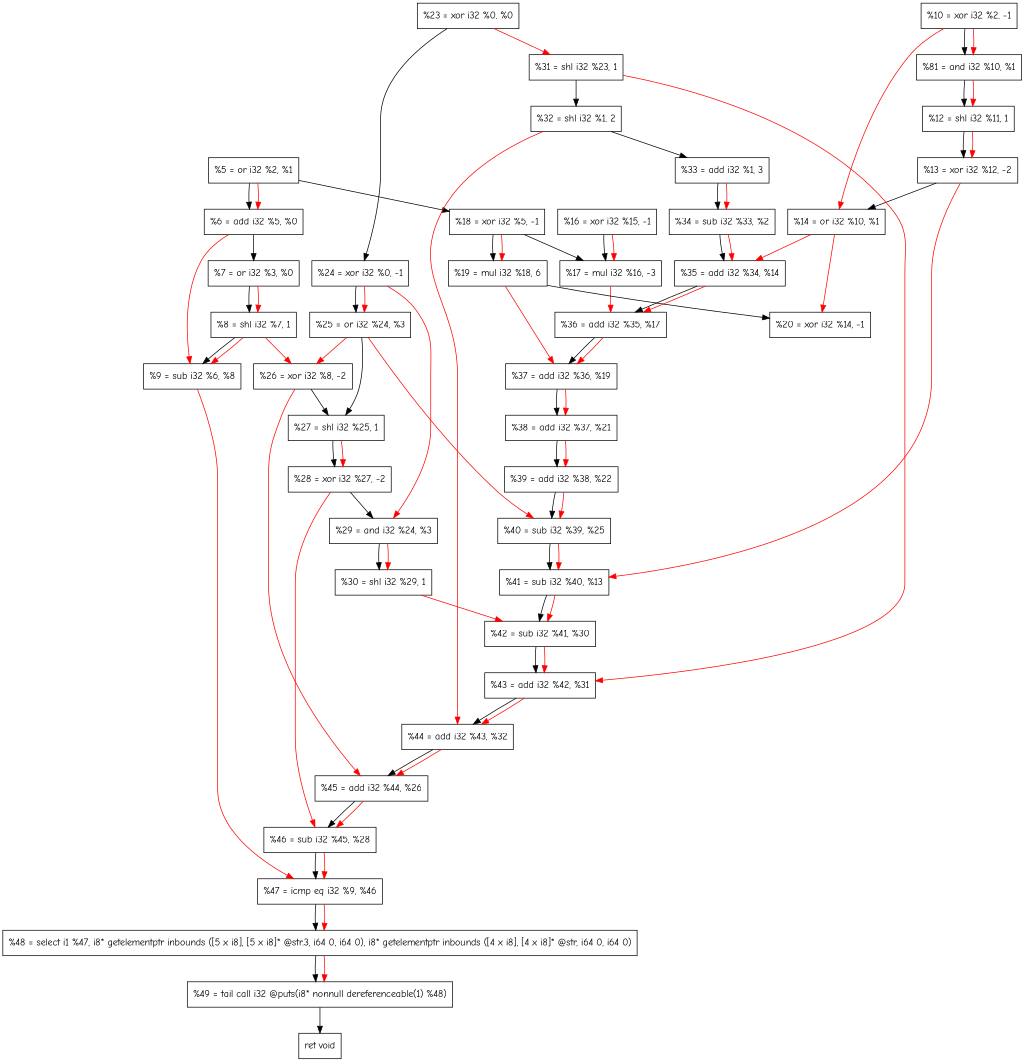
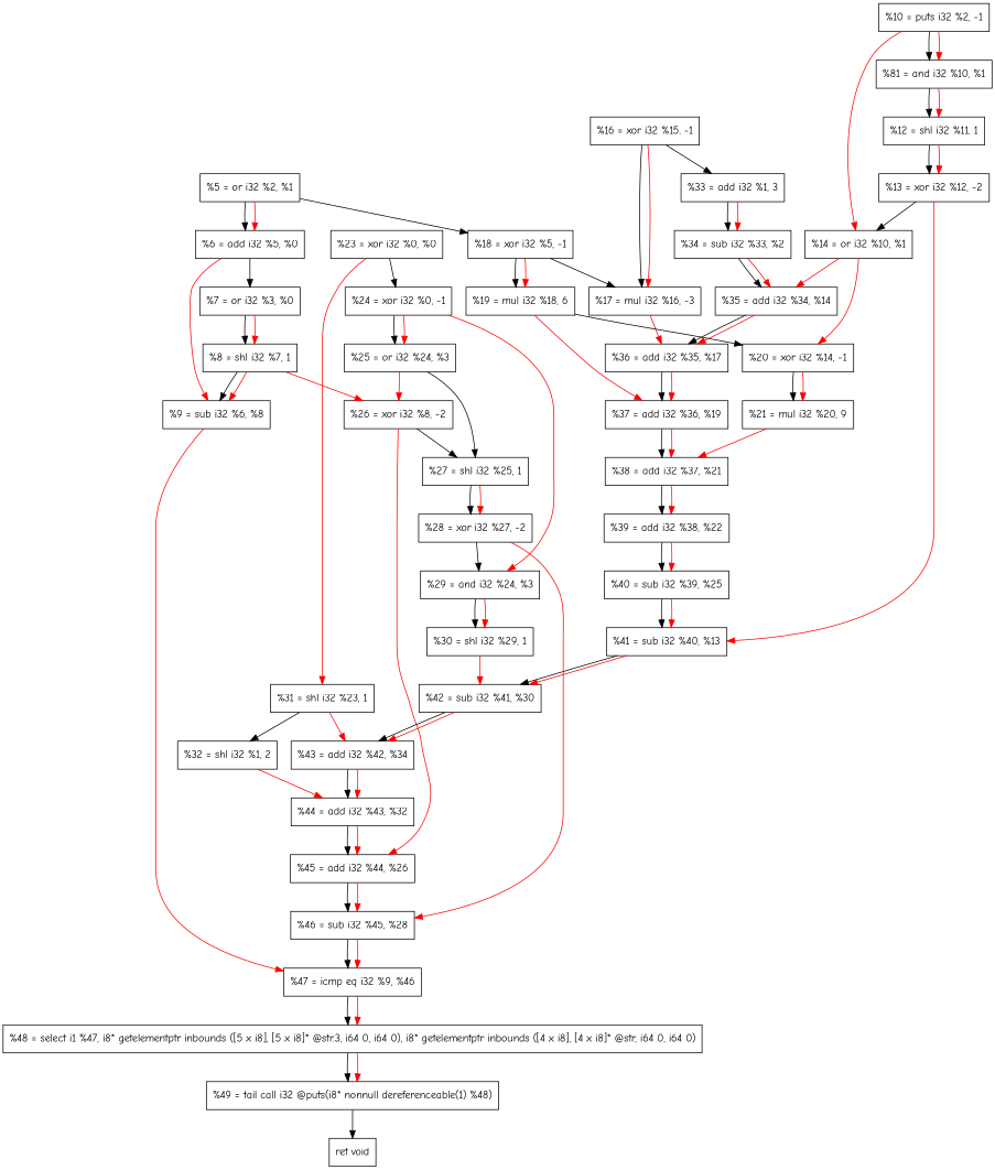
  digraph {
    fontname="Comic Neue"
    node [fontname="Comic Neue" shape=record]
    edge [fontname="Comic Neue" color=red]
    n1 [label="  %5 = or i32 %2, %1"]
    n2 [label="  %6 = add i32 %5, %0"]
    n3 [label="  %18 = xor i32 %5, -1"]
    n4 [label="  %7 = or i32 %3, %0"]
    n5 [label="  %9 = sub i32 %6, %8"]
    n6 [label="  %17 = mul i32 %16, -3"]
    n7 [label="  %19 = mul i32 %18, 6"]
    n8 [label="  %8 = shl i32 %7, 1"]
    n9 [label="  %47 = icmp eq i32 %9, %46"]
    n10 [label="  %26 = xor i32 %8, -2"]
    n11 [label="  %27 = shl i32 %25, 1"]
    n12 [label="  %45 = add i32 %44, %26"]
-   n13 [label="  %10 = xor i32 %2, -1"]
+   n13 [label="%10 = puts i32 %2, -1"]
    n14 [label="%81 = and i32 %10, %1"]
    n15 [label="  %14 = or i32 %10, %1"]
    n16 [label="  %48 = select i1 %47, i8* getelementptr inbounds ([5 x i8], [5 x i8]* @str.3, i64 0, i64 0), i8* getelementptr inbounds ([4 x i8], [4 x i8]* @str, i64 0, i64 0)"]
    n17 [label="  %12 = shl i32 %11, 1"]
    n18 [label="  %20 = xor i32 %14, -1"]
    n19 [label="  %35 = add i32 %34, %14"]
    n20 [label="  %13 = xor i32 %12, -2"]
    n21 [label="  %41 = sub i32 %40, %13"]
    n22 [label="  %42 = sub i32 %41, %30"]
+   n23 [label="  %21 = mul i32 %20, 9"]
    n24 [label="  %36 = add i32 %35, %17"]
    n25 [label="  %16 = xor i32 %15, -1"]
    n26 [label="  %37 = add i32 %36, %19"]
    n27 [label="  %38 = add i32 %37, %21"]
    n28 [label="  %39 = add i32 %38, %22"]
    n29 [label="%23 = xor i32 %0, %0"]
    n30 [label="  %24 = xor i32 %0, -1"]
    n31 [label="  %31 = shl i32 %23, 1"]
    n32 [label="  %40 = sub i32 %39, %25"]
    n33 [label="  %25 = or i32 %24, %3"]
    n34 [label="  %29 = and i32 %24, %3"]
    n35 [label="  %32 = shl i32 %1, 2"]
-   n36 [label="  %43 = add i32 %42, %31"]
+   n36 [label="%43 = add i32 %42, %34"]
    n37 [label="  %30 = shl i32 %29, 1"]
    n38 [label="  %28 = xor i32 %27, -2"]
    n39 [label="  %46 = sub i32 %45, %28"]
    n40 [label="  %33 = add i32 %1, 3"]
    n41 [label="  %44 = add i32 %43, %32"]
    n42 [label="  %34 = sub i32 %33, %2"]
    n43 [label="  %49 = tail call i32 @puts(i8* nonnull dereferenceable(1) %48)"]
    n44 [label="  ret void"]
    n1 -> n2 [color=""]
    n1 -> n2
    n1 -> n3 [color=black]
    n2 -> n4 [color=""]
    n2 -> n5
    n3 -> n6 [color=""]
    n3 -> n7 [color=""]
    n3 -> n7
    n4 -> n8 [color=""]
    n4 -> n8
    n5 -> n9
    n6 -> n24
    n7 -> n18 [color=""]
    n7 -> n26
    n8 -> n5 [color=""]
    n8 -> n5
    n8 -> n10
    n9 -> n16 [color=""]
    n9 -> n16
    n10 -> n11 [color=""]
    n10 -> n12
    n11 -> n38 [color=""]
    n11 -> n38
    n12 -> n39 [color=""]
    n12 -> n39
    n13 -> n14 [color=""]
    n13 -> n14
    n13 -> n15
    n14 -> n17 [color=""]
    n14 -> n17
    n15 -> n18
    n15 -> n19
    n16 -> n43 [color=""]
    n16 -> n43
    n17 -> n20 [color=""]
    n17 -> n20
+   n18 -> n23 [color=""]
+   n18 -> n23
    n19 -> n24 [color=""]
    n19 -> n24
    n20 -> n15 [color=""]
    n20 -> n21
    n21 -> n22 [color=""]
    n21 -> n22
    n22 -> n36 [color=""]
    n22 -> n36
+   n23 -> n27
    n24 -> n26 [color=""]
    n24 -> n26
    n25 -> n6 [color=""]
    n25 -> n6
    n26 -> n27 [color=""]
    n26 -> n27
    n27 -> n28 [color=""]
    n27 -> n28
    n28 -> n32 [color=""]
    n28 -> n32
    n29 -> n30 [color=""]
    n29 -> n31
    n30 -> n33 [color=""]
    n30 -> n33
    n30 -> n34
    n31 -> n35 [color=""]
    n31 -> n36
    n32 -> n21 [color=""]
    n32 -> n21
    n33 -> n10
    n33 -> n11 [color=black]
-   n33 -> n32
    n34 -> n37 [color=""]
    n34 -> n37
-   n35 -> n40 [color=""]
+   n25 -> n40 [color=""]
    n35 -> n41
    n36 -> n41 [color=""]
    n36 -> n41
    n37 -> n22
    n38 -> n34 [color=""]
    n38 -> n39
    n39 -> n9 [color=""]
    n39 -> n9
    n40 -> n42 [color=""]
    n40 -> n42
    n41 -> n12 [color=""]
    n41 -> n12
    n42 -> n19 [color=""]
    n42 -> n19
    n43 -> n44 [color=""]
  }
